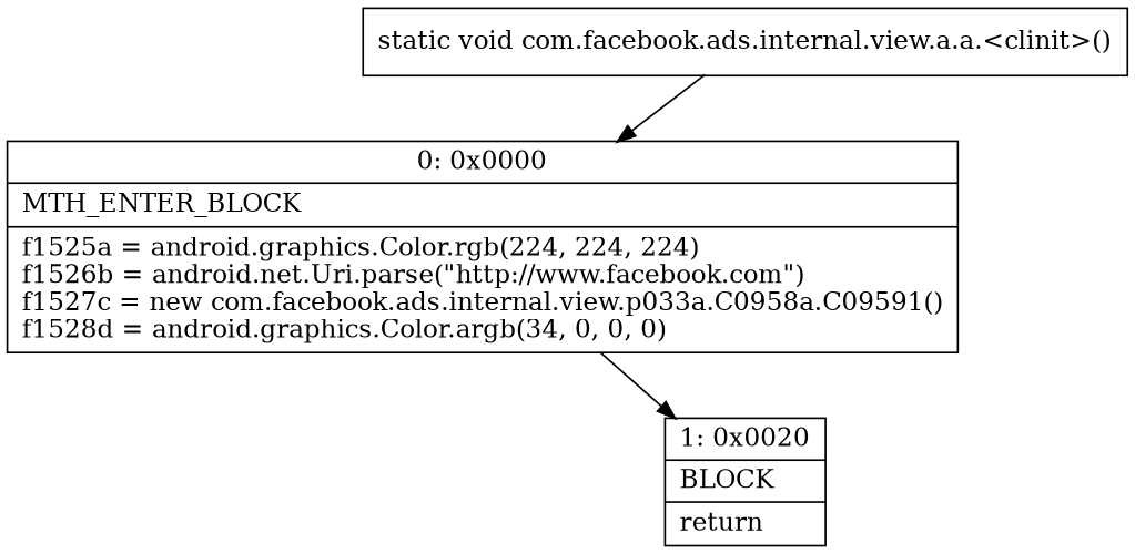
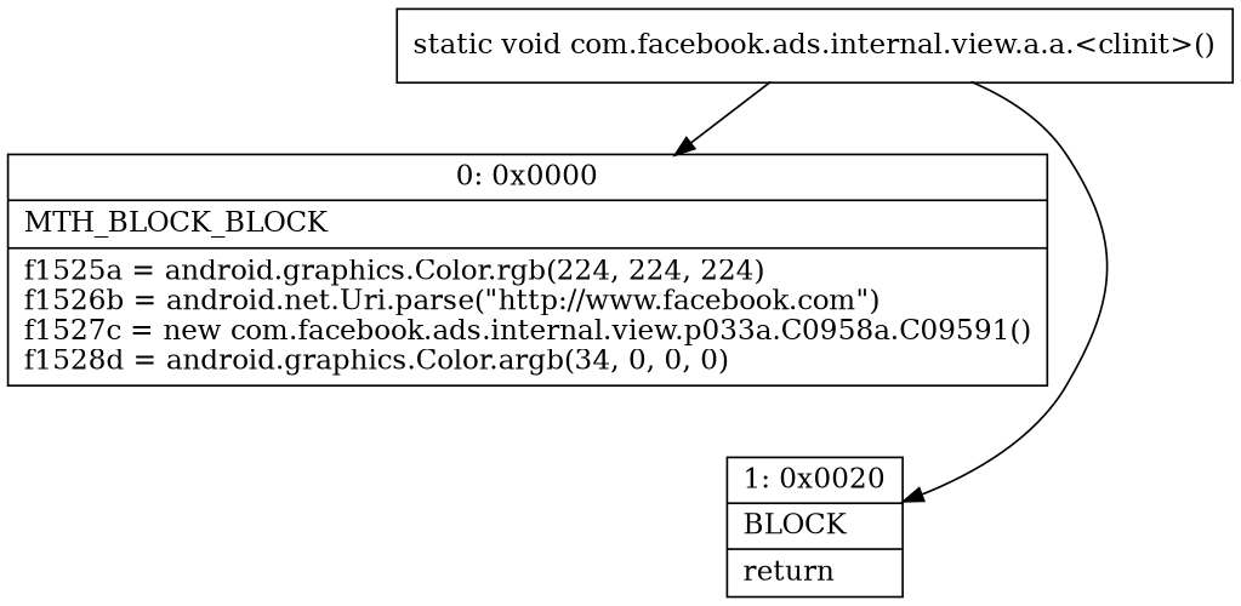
  digraph {
    node [shape=record]
-   n1 [label="{0\:\ 0x0000|MTH_ENTER_BLOCK\l|f1525a = android.graphics.Color.rgb(224, 224, 224)\lf1526b = android.net.Uri.parse(\"http:\/\/www.facebook.com\")\lf1527c = new com.facebook.ads.internal.view.p033a.C0958a.C09591()\lf1528d = android.graphics.Color.argb(34, 0, 0, 0)\l}"]
+   n1 [label="{0\:\ 0x0000|MTH_BLOCK_BLOCK\l|f1525a = android.graphics.Color.rgb(224, 224, 224)\lf1526b = android.net.Uri.parse(\"http:\/\/www.facebook.com\")\lf1527c = new com.facebook.ads.internal.view.p033a.C0958a.C09591()\lf1528d = android.graphics.Color.argb(34, 0, 0, 0)\l}"]
    n2 [label="{1\:\ 0x0020|BLOCK\l|return\l}"]
    n3 [label="{static void com.facebook.ads.internal.view.a.a.\<clinit\>() }"]
-   n1 -> n2
+   n3 -> n2
    n3 -> n1
  }
